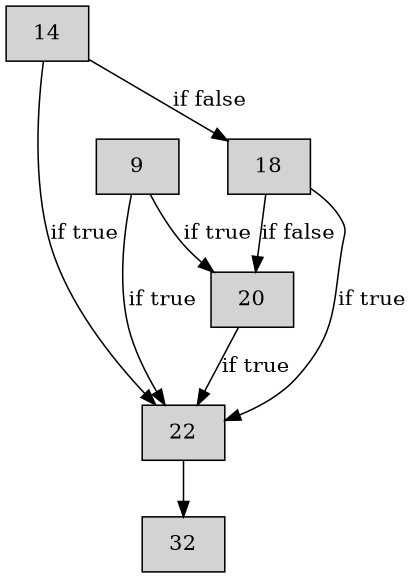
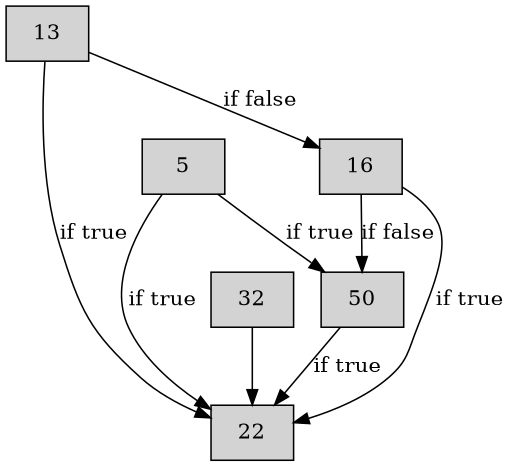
  digraph {
    node [shape=box style=filled]
-   n1 [label=9]
-   n2 [label=20]
+   n1 [label=5]
+   n2 [label=50]
    n3 [label=22]
    n4 [label=32]
-   n5 [label=14]
-   n6 [label=18]
+   n5 [label=13]
+   n6 [label=16]
    n1 -> n2 [label="if true"]
    n1 -> n3 [label="if true"]
    n2 -> n3 [label="if true"]
-   n3 -> n4
+   n4 -> n3
    n5 -> n3 [label="if true"]
    n5 -> n6 [label="if false"]
    n6 -> n2 [label="if false"]
    n6 -> n3 [label="if true"]
  }
